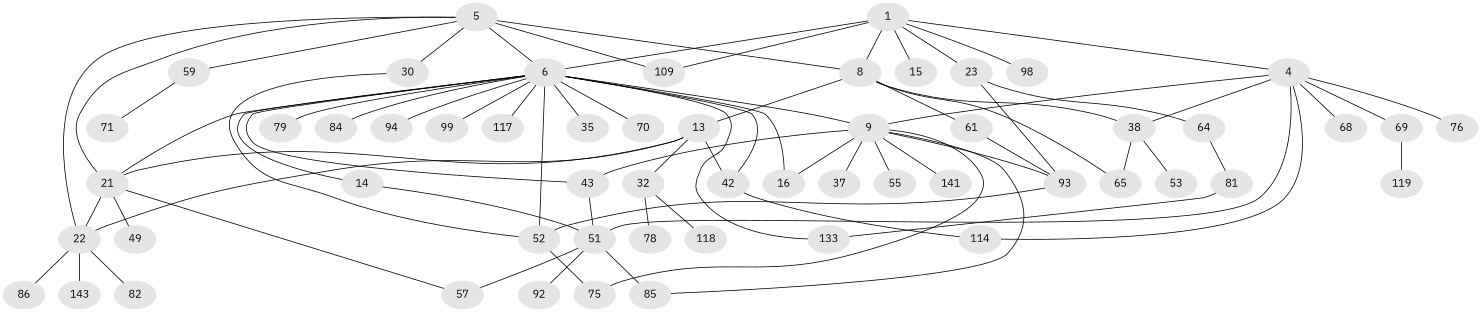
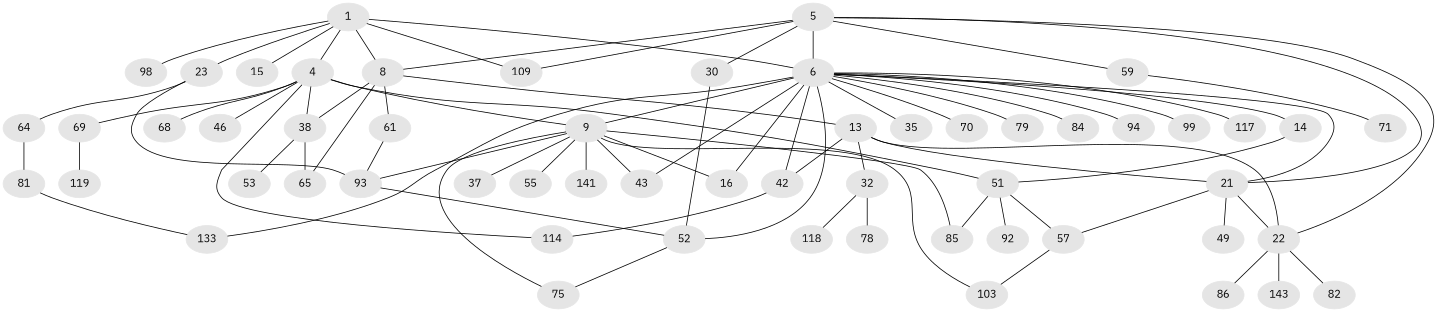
  graph {
    fontname="IBM Plex Sans"
    node [color=gray90 fontname="IBM Plex Sans" style=filled]
    edge [fontname="IBM Plex Sans"]
    1 [super="+2+3"]
    4 [super="+24+56+7"]
    6 [super="+11+41+58+31+33"]
    8 [super="+44"]
    15 [super="+88"]
    23 [super="+128"]
    98
    109
    9 [super="+20+63+10+26"]
    38 [super="+46+50"]
    51 [super="+87+101+91"]
    68
    69
-   76
+   76 [label=46]
    114 [super="+140"]
    5 [super="+18"]
    21 [super="+144"]
    22 [super="+27+73+39"]
    30
    59
    14 [super="+123+83"]
    16 [super="+89"]
    35
    42 [super="+45"]
    43 [super="+62"]
    52 [super="+107"]
    70 [super="+106"]
    79
    84
    94
    99 [super="+104"]
    117
    133 [super="+136"]
    13 [super="+102+19"]
    61
    65
    93 [super="+122"]
    64
    37
    55 [super="+66"]
    75 [super="+77"]
    85 [super="+90"]
+   103
    141
    53
    57
    92
    119
    49
    82
    86
    143
    71
    32 [super="+139+112+54+60"]
    78
    118
    81 [super="+96"]
    1 -- 4
    1 -- 6 [weight=2]
    1 -- 8 [weight=2]
    1 -- 15
    1 -- 23 [weight=2]
    1 -- 98
    1 -- 109
    4 -- 9
    4 -- 38
    4 -- 51
    4 -- 68
    4 -- 69
    4 -- 76
    4 -- 114
    6 -- 9 [weight=2]
    6 -- 21
    6 -- 14
    6 -- 16
    6 -- 35
    6 -- 42
    6 -- 43
    6 -- 52 [weight=2]
    6 -- 70
    6 -- 79
    6 -- 84
    6 -- 94
    6 -- 99
    6 -- 117
    6 -- 133
    8 -- 38
    8 -- 13 [weight=2]
    8 -- 61
    8 -- 65
    23 -- 93
    23 -- 64
    9 -- 16
    9 -- 43
    9 -- 93
    9 -- 37 [weight=2]
    9 -- 55
    9 -- 75
    9 -- 85
+   9 -- 103
    9 -- 141
    38 -- 65
    38 -- 53
    51 -- 85 [weight=2]
    51 -- 57
    51 -- 92
    69 -- 119
    5 -- 6 [weight=2]
    5 -- 8
    5 -- 109
    5 -- 21
    5 -- 22
    5 -- 30
    5 -- 59
    21 -- 22
    21 -- 57
    21 -- 49
    22 -- 82
    22 -- 86
    22 -- 143
    30 -- 52
    59 -- 71
    14 -- 51
    42 -- 114
-   43 -- 51
    52 -- 75
    13 -- 21
    13 -- 22
    13 -- 42
    13 -- 32
    61 -- 93
    93 -- 52
    64 -- 81
+   57 -- 103
    32 -- 78
    32 -- 118
    81 -- 133
  }
